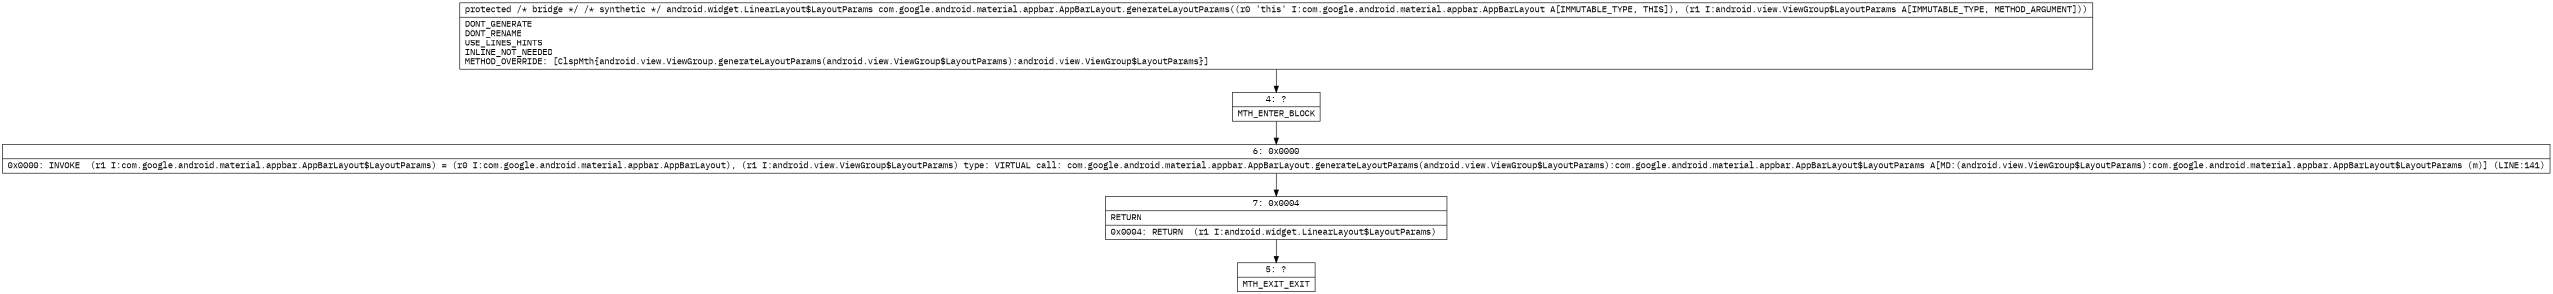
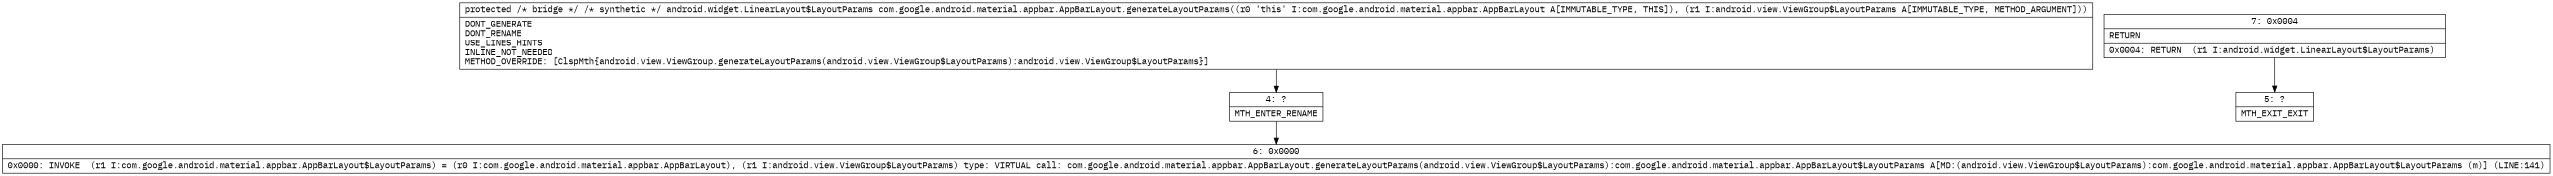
  digraph {
    fontname="IBM Plex Mono"
    node [fontname="IBM Plex Mono" shape=record]
    edge [fontname="IBM Plex Mono"]
-   n1 [label="{4\:\ ?|MTH_ENTER_BLOCK\l}"]
+   n1 [label="{4\:\ ?|MTH_ENTER_RENAME\l}"]
    n2 [label="{6\:\ 0x0000|0x0000: INVOKE  (r1 I:com.google.android.material.appbar.AppBarLayout$LayoutParams) = (r0 I:com.google.android.material.appbar.AppBarLayout), (r1 I:android.view.ViewGroup$LayoutParams) type: VIRTUAL call: com.google.android.material.appbar.AppBarLayout.generateLayoutParams(android.view.ViewGroup$LayoutParams):com.google.android.material.appbar.AppBarLayout$LayoutParams A[MD:(android.view.ViewGroup$LayoutParams):com.google.android.material.appbar.AppBarLayout$LayoutParams (m)] (LINE:141)\l}"]
    n3 [label="{7\:\ 0x0004|RETURN\l|0x0004: RETURN  (r1 I:android.widget.LinearLayout$LayoutParams) \l}"]
    n4 [label="{5\:\ ?|MTH_EXIT_EXIT\l}"]
    n5 [label="{protected \/* bridge *\/ \/* synthetic *\/ android.widget.LinearLayout$LayoutParams com.google.android.material.appbar.AppBarLayout.generateLayoutParams((r0 'this' I:com.google.android.material.appbar.AppBarLayout A[IMMUTABLE_TYPE, THIS]), (r1 I:android.view.ViewGroup$LayoutParams A[IMMUTABLE_TYPE, METHOD_ARGUMENT]))  | DONT_GENERATE\lDONT_RENAME\lUSE_LINES_HINTS\lINLINE_NOT_NEEDED\lMETHOD_OVERRIDE: [ClspMth\{android.view.ViewGroup.generateLayoutParams(android.view.ViewGroup$LayoutParams):android.view.ViewGroup$LayoutParams\}]\l}"]
    n1 -> n2
-   n2 -> n3
    n3 -> n4
    n5 -> n1
  }
